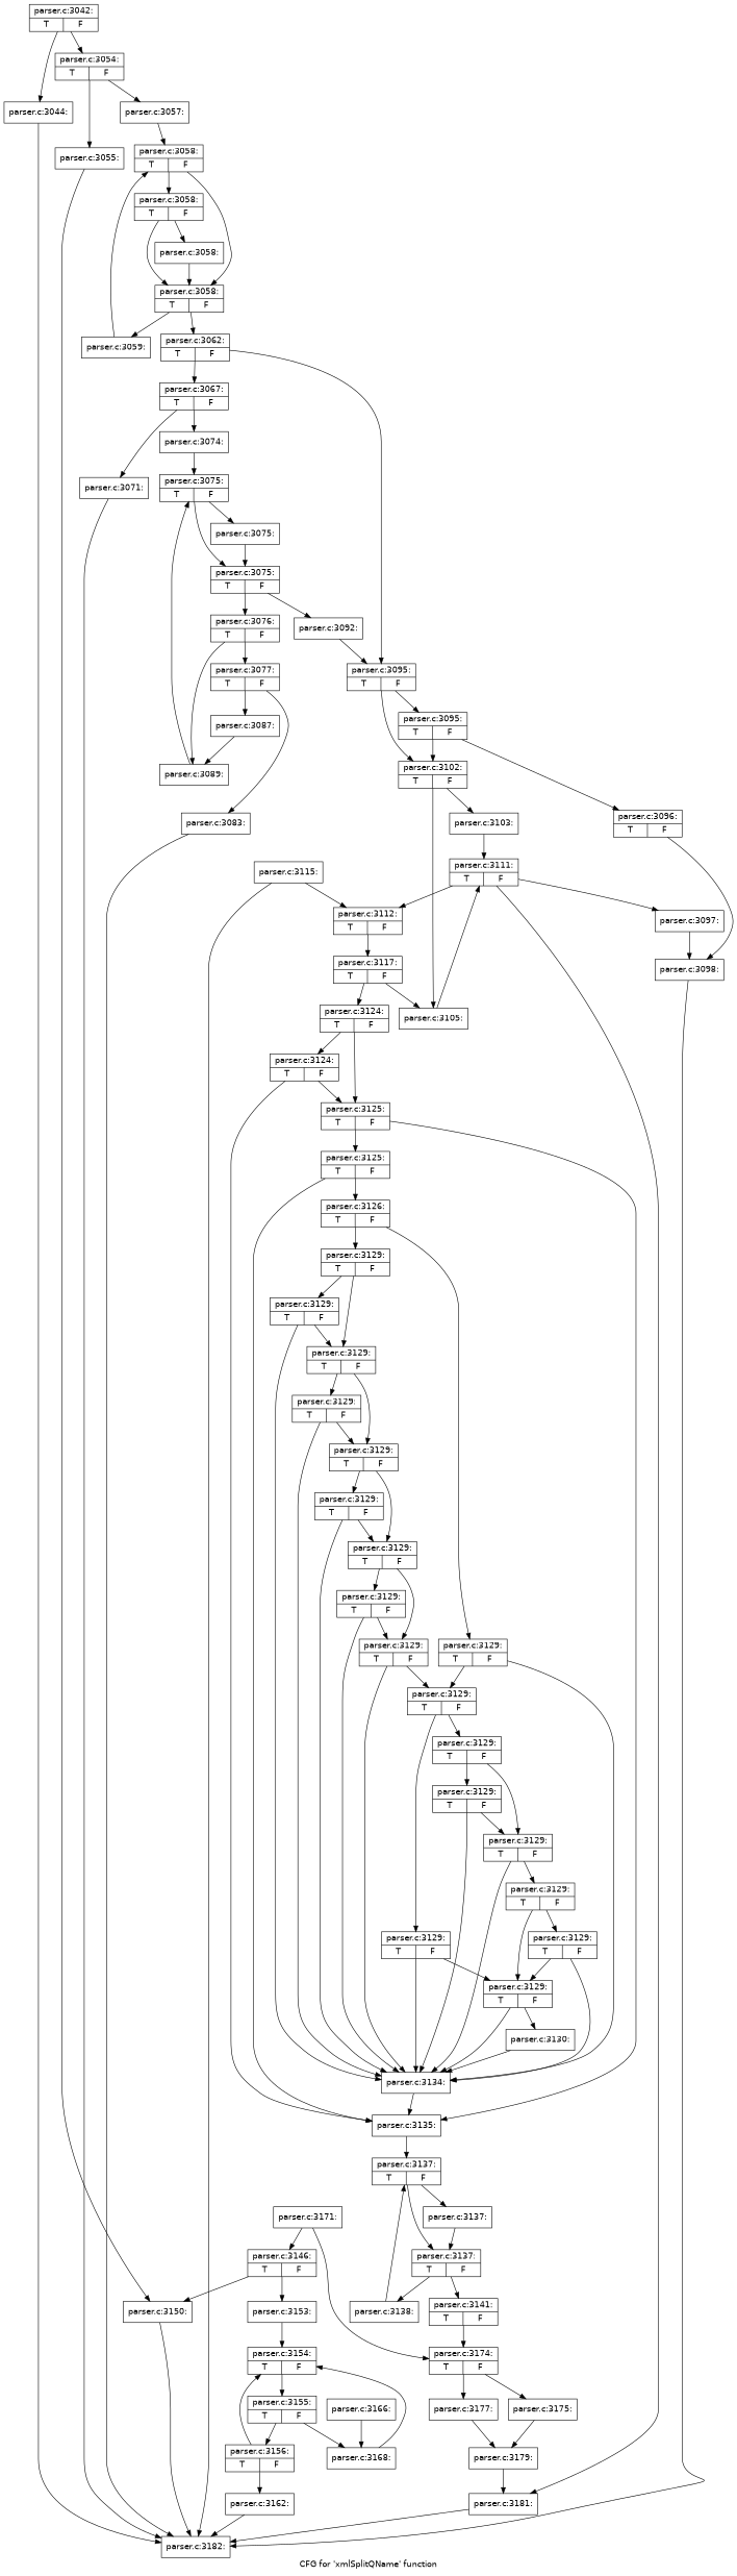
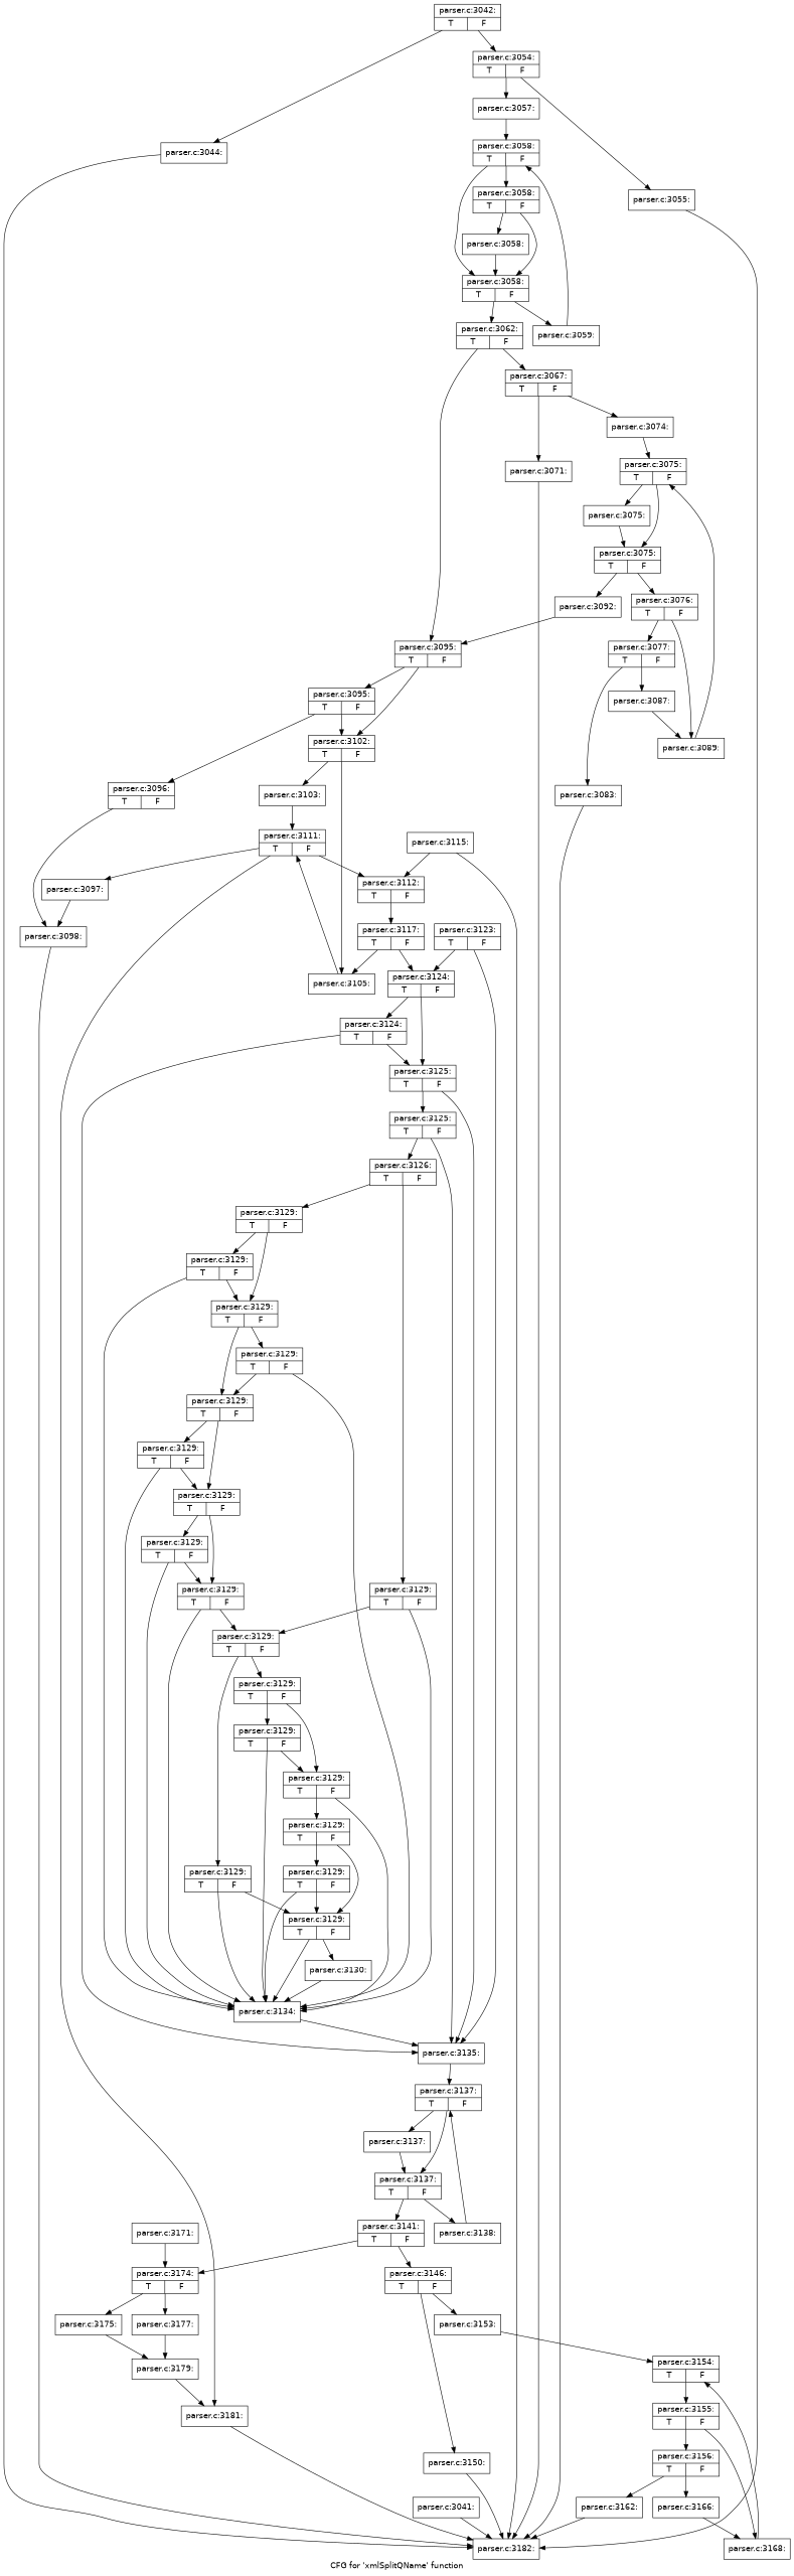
  digraph {
    fontname="DejaVu Sans"
    label="CFG for 'xmlSplitQName' function"
    node [fontname="DejaVu Sans" shape=record]
    edge [fontname="DejaVu Sans"]
+   n1 [label="{parser.c:3041:}"]
    n2 [label="{parser.c:3182:}"]
    n3 [label="{parser.c:3042:|{<s0>T|<s1>F}}"]
    n4 [label="{parser.c:3044:}"]
    n5 [label="{parser.c:3054:|{<s0>T|<s1>F}}"]
    n6 [label="{parser.c:3055:}"]
    n7 [label="{parser.c:3057:}"]
    n8 [label="{parser.c:3058:|{<s0>T|<s1>F}}"]
    n9 [label="{parser.c:3058:|{<s0>T|<s1>F}}"]
    n10 [label="{parser.c:3058:|{<s0>T|<s1>F}}"]
    n11 [label="{parser.c:3058:}"]
    n12 [label="{parser.c:3059:}"]
    n13 [label="{parser.c:3062:|{<s0>T|<s1>F}}"]
    n14 [label="{parser.c:3067:|{<s0>T|<s1>F}}"]
    n15 [label="{parser.c:3095:|{<s0>T|<s1>F}}"]
    n16 [label="{parser.c:3071:}"]
    n17 [label="{parser.c:3074:}"]
    n18 [label="{parser.c:3095:|{<s0>T|<s1>F}}"]
    n19 [label="{parser.c:3102:|{<s0>T|<s1>F}}"]
    n20 [label="{parser.c:3075:|{<s0>T|<s1>F}}"]
    n21 [label="{parser.c:3096:|{<s0>T|<s1>F}}"]
    n22 [label="{parser.c:3103:}"]
    n23 [label="{parser.c:3105:}"]
    n24 [label="{parser.c:3075:}"]
    n25 [label="{parser.c:3075:|{<s0>T|<s1>F}}"]
    n26 [label="{parser.c:3076:|{<s0>T|<s1>F}}"]
    n27 [label="{parser.c:3092:}"]
    n28 [label="{parser.c:3077:|{<s0>T|<s1>F}}"]
    n29 [label="{parser.c:3089:}"]
    n30 [label="{parser.c:3083:}"]
    n31 [label="{parser.c:3087:}"]
    n32 [label="{parser.c:3098:}"]
    n33 [label="{parser.c:3111:|{<s0>T|<s1>F}}"]
    n34 [label="{parser.c:3097:}"]
    n35 [label="{parser.c:3112:|{<s0>T|<s1>F}}"]
    n36 [label="{parser.c:3181:}"]
    n37 [label="{parser.c:3117:|{<s0>T|<s1>F}}"]
    n38 [label="{parser.c:3115:}"]
    n39 [label="{parser.c:3124:|{<s0>T|<s1>F}}"]
+   n40 [label="{parser.c:3123:|{<s0>T|<s1>F}}"]
    n41 [label="{parser.c:3135:}"]
    n42 [label="{parser.c:3124:|{<s0>T|<s1>F}}"]
    n43 [label="{parser.c:3125:|{<s0>T|<s1>F}}"]
    n44 [label="{parser.c:3137:|{<s0>T|<s1>F}}"]
    n45 [label="{parser.c:3125:|{<s0>T|<s1>F}}"]
    n46 [label="{parser.c:3137:}"]
    n47 [label="{parser.c:3137:|{<s0>T|<s1>F}}"]
    n48 [label="{parser.c:3126:|{<s0>T|<s1>F}}"]
    n49 [label="{parser.c:3129:|{<s0>T|<s1>F}}"]
    n50 [label="{parser.c:3129:|{<s0>T|<s1>F}}"]
    n51 [label="{parser.c:3129:|{<s0>T|<s1>F}}"]
    n52 [label="{parser.c:3129:|{<s0>T|<s1>F}}"]
    n53 [label="{parser.c:3134:}"]
    n54 [label="{parser.c:3129:|{<s0>T|<s1>F}}"]
    n55 [label="{parser.c:3129:|{<s0>T|<s1>F}}"]
    n56 [label="{parser.c:3129:|{<s0>T|<s1>F}}"]
    n57 [label="{parser.c:3129:|{<s0>T|<s1>F}}"]
    n58 [label="{parser.c:3129:|{<s0>T|<s1>F}}"]
    n59 [label="{parser.c:3129:|{<s0>T|<s1>F}}"]
    n60 [label="{parser.c:3129:|{<s0>T|<s1>F}}"]
    n61 [label="{parser.c:3129:|{<s0>T|<s1>F}}"]
    n62 [label="{parser.c:3129:|{<s0>T|<s1>F}}"]
    n63 [label="{parser.c:3129:|{<s0>T|<s1>F}}"]
    n64 [label="{parser.c:3129:|{<s0>T|<s1>F}}"]
    n65 [label="{parser.c:3129:|{<s0>T|<s1>F}}"]
    n66 [label="{parser.c:3130:}"]
    n67 [label="{parser.c:3129:|{<s0>T|<s1>F}}"]
    n68 [label="{parser.c:3129:|{<s0>T|<s1>F}}"]
    n69 [label="{parser.c:3138:}"]
    n70 [label="{parser.c:3141:|{<s0>T|<s1>F}}"]
    n71 [label="{parser.c:3146:|{<s0>T|<s1>F}}"]
    n72 [label="{parser.c:3174:|{<s0>T|<s1>F}}"]
    n73 [label="{parser.c:3150:}"]
    n74 [label="{parser.c:3153:}"]
    n75 [label="{parser.c:3175:}"]
    n76 [label="{parser.c:3177:}"]
    n77 [label="{parser.c:3154:|{<s0>T|<s1>F}}"]
    n78 [label="{parser.c:3179:}"]
    n79 [label="{parser.c:3155:|{<s0>T|<s1>F}}"]
    n80 [label="{parser.c:3156:|{<s0>T|<s1>F}}"]
    n81 [label="{parser.c:3168:}"]
    n82 [label="{parser.c:3171:}"]
    n83 [label="{parser.c:3162:}"]
    n84 [label="{parser.c:3166:}"]
+   n1 -> n2
    n3 -> n4
    n3 -> n5
    n4 -> n2
    n5 -> n6
    n5 -> n7
-   n6 -> n73
+   n6 -> n2
    n7 -> n8
    n8 -> n9
    n8 -> n10
    n9 -> n10
    n9 -> n11
    n10 -> n12
    n10 -> n13
    n11 -> n10
    n12 -> n8
    n13 -> n14
    n13 -> n15
    n14 -> n16
    n14 -> n17
    n15 -> n18
    n15 -> n19
    n16 -> n2
    n17 -> n20
    n18 -> n19
    n18 -> n21
    n19 -> n22
    n19 -> n23
    n20 -> n24
    n20 -> n25
    n21 -> n32
    n22 -> n33
    n23 -> n33
    n24 -> n25
    n25 -> n26
    n25 -> n27
    n26 -> n28
    n26 -> n29
    n27 -> n15
    n28 -> n30
    n28 -> n31
    n29 -> n20
    n30 -> n2
    n31 -> n29
    n32 -> n2
    n33 -> n34
    n33 -> n35
    n33 -> n36
    n34 -> n32
    n35 -> n37
    n36 -> n2
    n37 -> n23
    n37 -> n39
    n38 -> n2
    n38 -> n35
    n39 -> n42
    n39 -> n43
+   n40 -> n39
+   n40 -> n41
    n41 -> n44
    n42 -> n41
    n42 -> n43
    n43 -> n41
    n43 -> n45
    n44 -> n46
    n44 -> n47
    n45 -> n41
    n45 -> n48
    n46 -> n47
    n47 -> n69
    n47 -> n70
    n48 -> n49
    n48 -> n50
    n49 -> n51
    n49 -> n52
    n50 -> n53
    n50 -> n54
    n51 -> n52
    n51 -> n53
    n52 -> n55
    n52 -> n56
    n53 -> n41
    n54 -> n57
    n54 -> n58
    n55 -> n53
    n55 -> n56
    n56 -> n59
    n56 -> n60
    n57 -> n53
    n57 -> n63
    n58 -> n64
    n58 -> n65
    n59 -> n53
    n59 -> n60
    n60 -> n61
    n60 -> n62
    n61 -> n53
    n61 -> n62
    n62 -> n53
    n62 -> n54
    n63 -> n53
    n63 -> n66
    n64 -> n53
    n64 -> n65
    n65 -> n53
    n65 -> n67
    n66 -> n53
    n67 -> n63
    n67 -> n68
    n68 -> n53
    n68 -> n63
    n69 -> n44
-   n82 -> n71
+   n70 -> n71
    n70 -> n72
    n71 -> n73
    n71 -> n74
    n72 -> n75
    n72 -> n76
    n73 -> n2
    n74 -> n77
    n75 -> n78
    n76 -> n78
    n77 -> n79
    n78 -> n36
    n79 -> n80
    n79 -> n81
    n80 -> n83
-   n80 -> n77
+   n80 -> n84
    n81 -> n77
    n82 -> n72
    n83 -> n2
    n84 -> n81
  }
